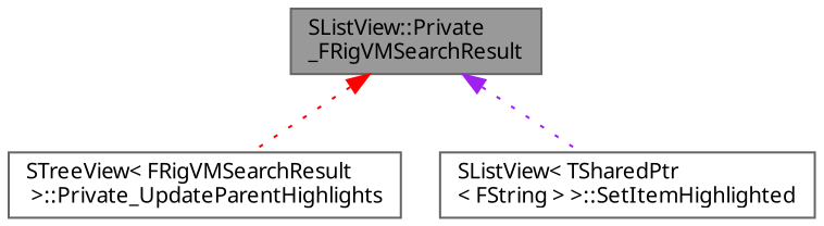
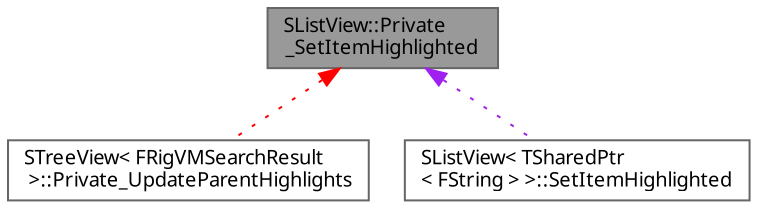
  digraph {
    rankdir=TB
    fontname="Noto Sans"
    node [color=grey40 fillcolor=white fontname="Noto Sans" fontsize=10 shape=box style=filled]
    edge [dir=back fontname="Noto Sans" fontsize=10 labelfontname=Helvetica labelfontsize=10 style=dotted]
-   n1 [color=gray40 fillcolor=grey60 fontcolor=black height=0.2 label="SListView::Private\l_FRigVMSearchResult" width=0.4]
+   n1 [color=gray40 fillcolor=grey60 fontcolor=black height=0.2 label="SListView::Private\l_SetItemHighlighted" width=0.4]
    n2 [height=0.2 label="STreeView\< FRigVMSearchResult\l \>::Private_UpdateParentHighlights" width=0.4]
    n3 [height=0.2 label="SListView\< TSharedPtr\l\< FString \> \>::SetItemHighlighted" width=0.4]
    n1 -> n2 [color=red]
    n1 -> n3 [color=purple]
  }
